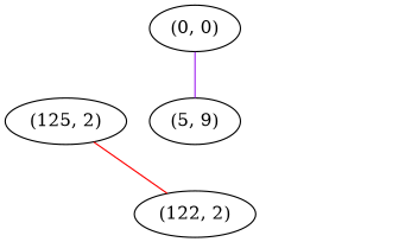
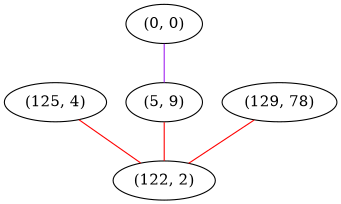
  graph {
    edge [color=red weight=1]
-   "(125, 2)"
+   "(125, 2)" [label="(125, 4)"]
    "(122, 2)"
    n3 [label="(5, 9)"]
    "(0, 0)"
+   "(129, 78)"
    "(125, 2)" -- "(122, 2)"
+   n3 -- "(122, 2)"
    "(0, 0)" -- n3 [color=purple weight=4]
+   "(129, 78)" -- "(122, 2)"
  }
